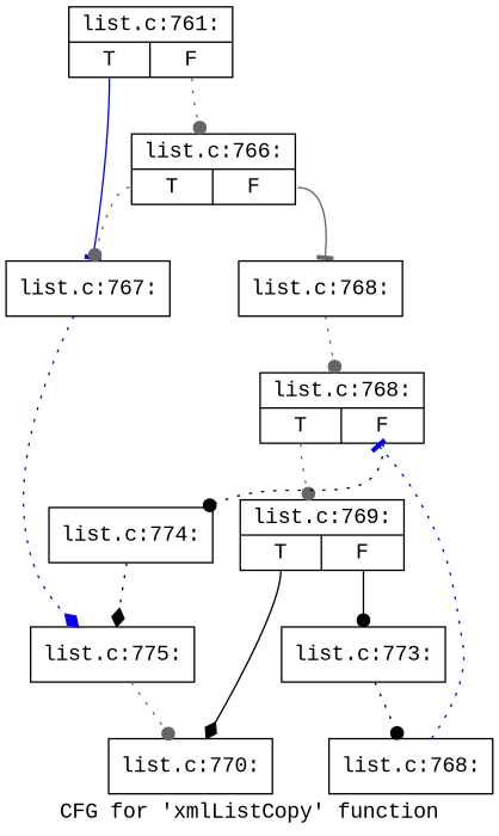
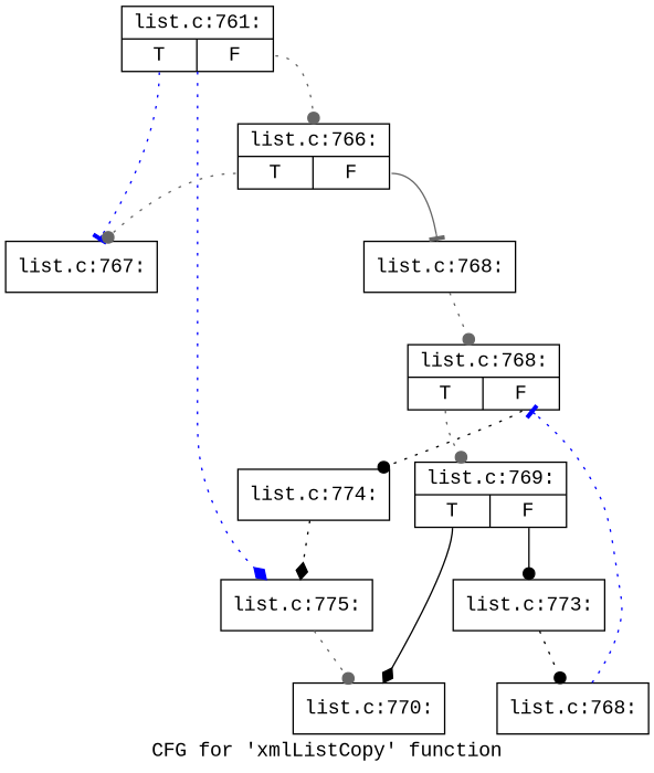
  digraph {
    fontname="Liberation Mono"
    label="CFG for 'xmlListCopy' function"
    node [fontname="Liberation Mono" shape=record]
    edge [arrowhead=dot color=gray40 fontname="Liberation Mono" style=dotted]
    n1 [label="{list.c:761:|{<s0>T|<s1>F}}"]
    n2 [label="{list.c:767:}"]
    n3 [label="{list.c:766:|{<s0>T|<s1>F}}"]
    n4 [label="{list.c:775:}"]
    n5 [label="{list.c:768:}"]
    n6 [label="{list.c:770:}"]
    n7 [label="{list.c:768:|{<s0>T|<s1>F}}"]
    n8 [label="{list.c:769:|{<s0>T|<s1>F}}"]
    n9 [label="{list.c:774:}"]
    n10 [label="{list.c:773:}"]
    n11 [label="{list.c:768:}"]
-   n1 -> n2 [arrowhead=tee color=blue style=solid tailport=s0]
+   n1 -> n2 [arrowhead=tee color=blue tailport=s0]
    n1 -> n3 [tailport=s1]
-   n2 -> n4 [arrowhead=diamond color=blue]
+   n1 -> n4 [arrowhead=diamond color=blue]
    n3 -> n2 [tailport=s0]
    n3 -> n5 [arrowhead=tee style=solid tailport=s1]
    n4 -> n6
    n5 -> n7
    n7 -> n8 [tailport=s0]
    n7 -> n9 [color=black tailport=s1]
    n8 -> n6 [arrowhead=diamond color=black style=solid tailport=s0]
    n8 -> n10 [color=black style=solid tailport=s1]
    n9 -> n4 [arrowhead=diamond color=black]
    n10 -> n11 [color=black]
    n11 -> n7 [arrowhead=tee color=blue]
  }
